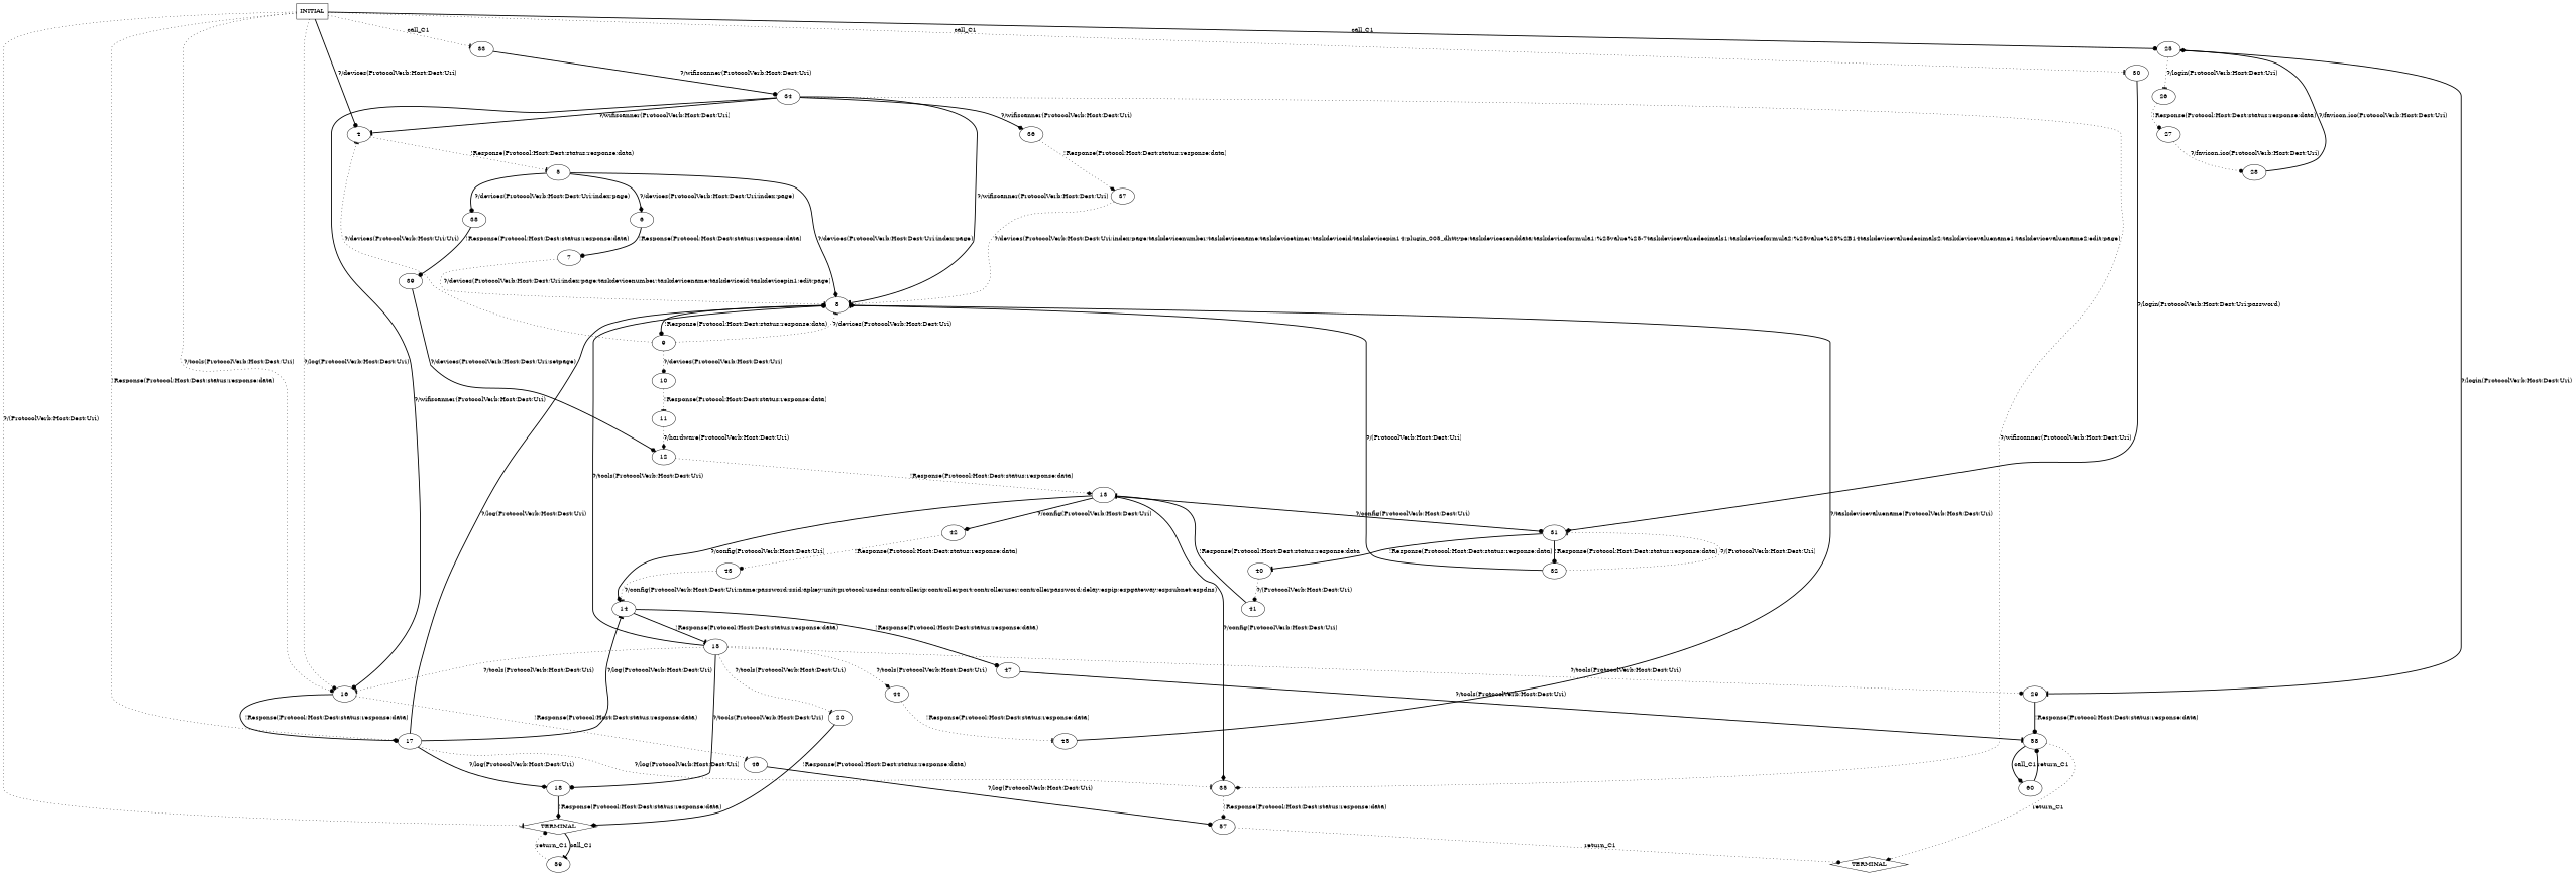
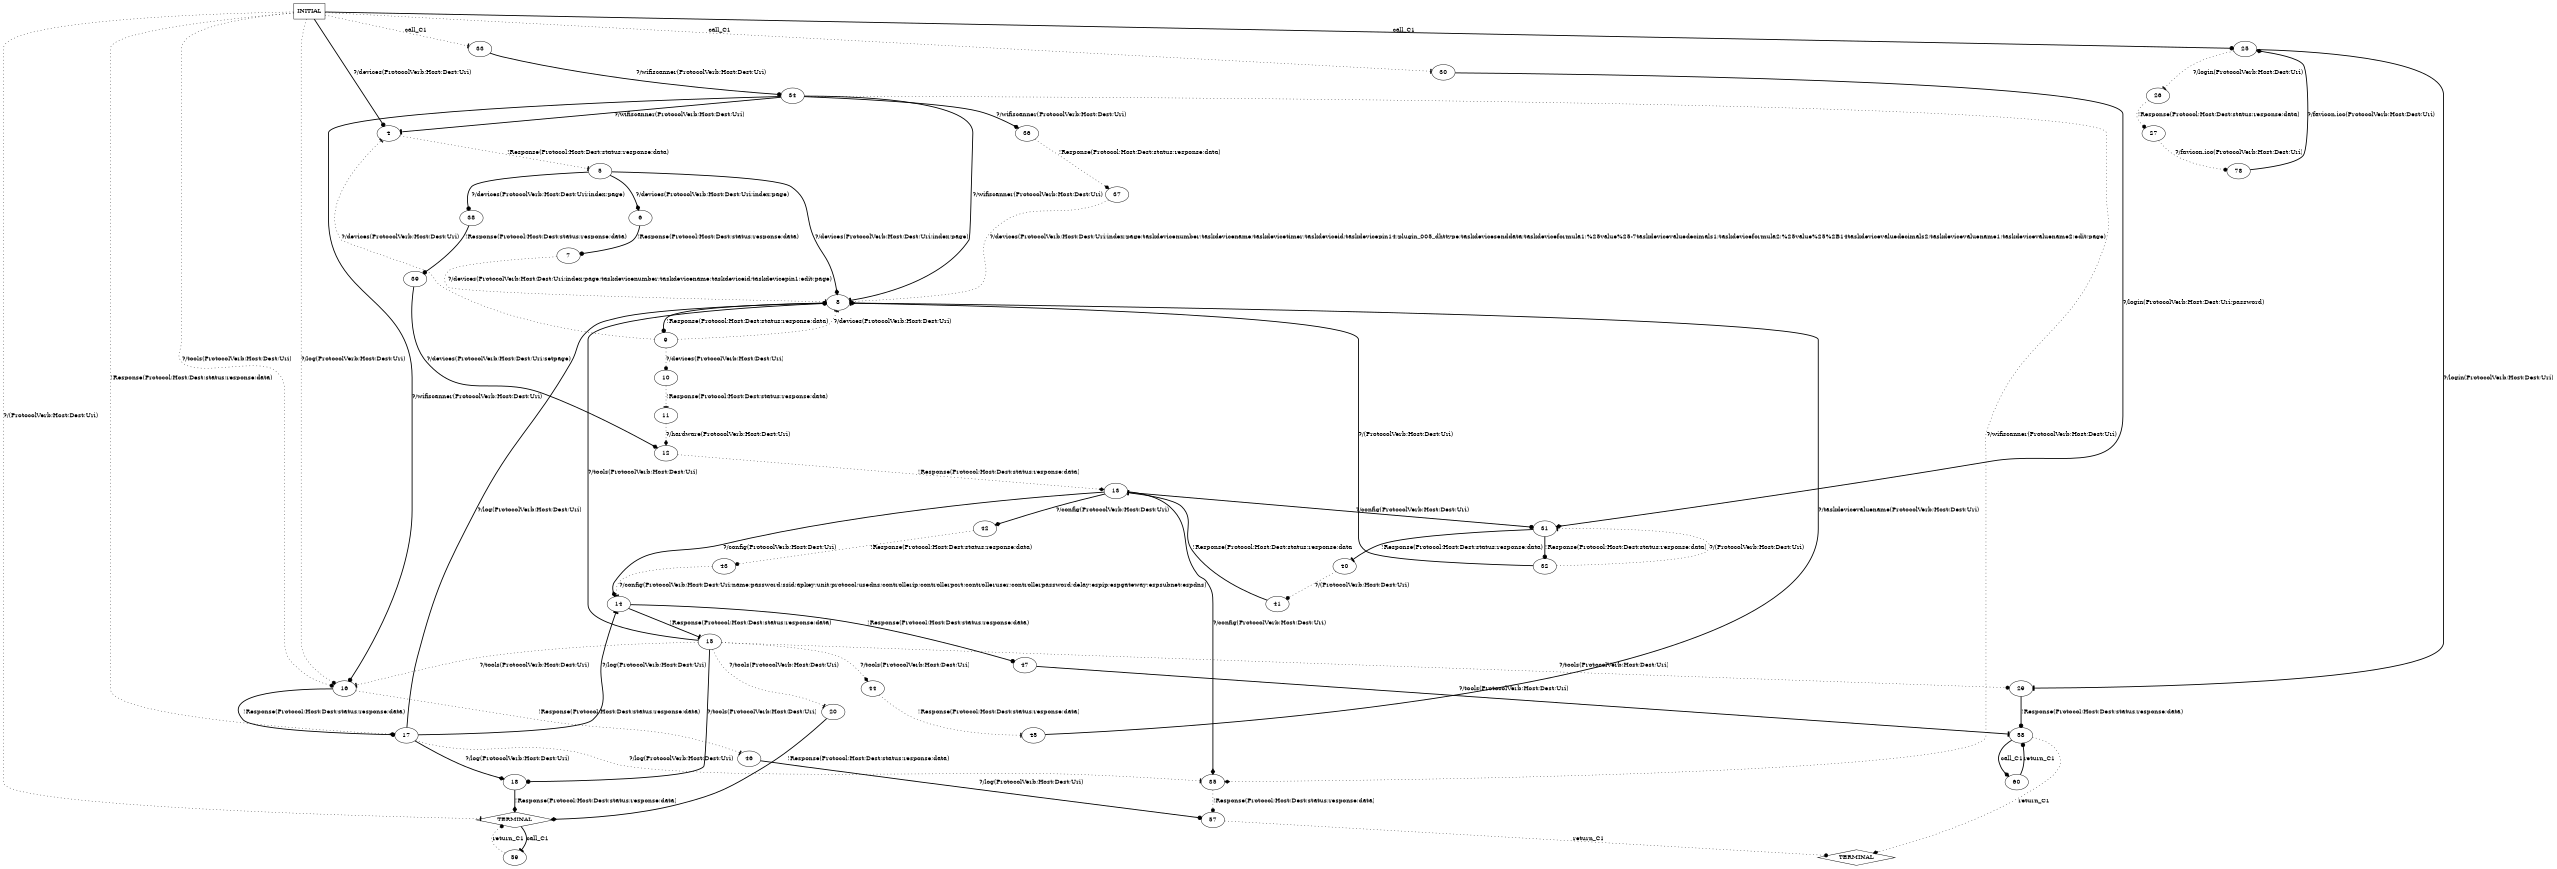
  digraph {
    edge [arrowhead=dot style=bold]
    n1 [label=INITIAL shape=box]
    n2 [label=TERMINAL shape=diamond]
    n3 [label=4]
    n4 [label=16]
    n5 [label=17]
    n6 [label=25]
    n7 [label=30]
    n8 [label=33]
    n9 [label=59]
    n10 [label=5]
    n11 [label=46]
    n12 [label=8]
    n13 [label=14]
    n14 [label=35]
    n15 [label=18]
    n16 [label=29]
    n17 [label=26]
    n18 [label=31]
    n19 [label=34]
    n20 [label=6]
    n21 [label=38]
    n22 [label=7]
    n23 [label=9]
    n24 [label=39]
    n25 [label=10]
    n26 [label=11]
    n27 [label=12]
    n28 [label=13]
    n29 [label=42]
    n30 [label=15]
    n31 [label=47]
    n32 [label=32]
    n33 [label=40]
    n34 [label=57]
    n35 [label=43]
    n36 [label=20]
    n37 [label=44]
    n38 [label=58]
    n39 [label=45]
    n40 [label=TERMINAL shape=diamond]
    n41 [label=27]
-   n42 [label=28]
+   n42 [label=78]
    n43 [label=60]
    n44 [label=41]
    n45 [label=36]
    n46 [label=37]
    n1 -> n2 [arrowhead=tee label="?/(ProtocolVerb;Host;Dest;Uri)" style=dotted]
    n1 -> n3 [label="?/devices(ProtocolVerb;Host;Dest;Uri)"]
    n1 -> n4 [label="?/log(ProtocolVerb;Host;Dest;Uri)" style=dotted]
    n1 -> n4 [label="?/tools(ProtocolVerb;Host;Dest;Uri)" style=dotted]
    n1 -> n5 [arrowhead=diamond label="!Response(Protocol;Host;Dest;status;response;data)" style=dotted]
    n1 -> n6 [label=call_C1]
    n1 -> n7 [arrowhead=tee label=call_C1 style=dotted]
    n1 -> n8 [arrowhead=tee label=call_C1 style=dotted]
    n2 -> n9 [arrowhead=tee label=call_C1]
    n3 -> n10 [arrowhead=tee label="!Response(Protocol;Host;Dest;status;response;data)" style=dotted]
    n4 -> n5 [label="!Response(Protocol;Host;Dest;status;response;data)"]
    n4 -> n11 [arrowhead=tee label="!Response(Protocol;Host;Dest;status;response;data)" style=dotted]
    n5 -> n12 [label="?/log(ProtocolVerb;Host;Dest;Uri)"]
    n5 -> n13 [arrowhead=tee label="?/log(ProtocolVerb;Host;Dest;Uri)"]
    n5 -> n14 [arrowhead=tee label="?/log(ProtocolVerb;Host;Dest;Uri)" style=dotted]
    n5 -> n15 [arrowhead=diamond label="?/log(ProtocolVerb;Host;Dest;Uri)"]
    n6 -> n16 [arrowhead=tee label="?/login(ProtocolVerb;Host;Dest;Uri)"]
    n6 -> n17 [arrowhead=tee label="?/login(ProtocolVerb;Host;Dest;Uri)" style=dotted]
    n7 -> n18 [arrowhead=diamond label="?/login(ProtocolVerb;Host;Dest;Uri;password)"]
    n8 -> n19 [label="?/wifiscanner(ProtocolVerb;Host;Dest;Uri)"]
    n9 -> n2 [label=return_C1 style=dotted]
    n10 -> n12 [arrowhead=diamond label="?/devices(ProtocolVerb;Host;Dest;Uri;index;page)"]
    n10 -> n20 [arrowhead=diamond label="?/devices(ProtocolVerb;Host;Dest;Uri;index;page)"]
    n10 -> n21 [label="?/devices(ProtocolVerb;Host;Dest;Uri;index;page)"]
    n11 -> n34 [label="?/log(ProtocolVerb;Host;Dest;Uri)"]
    n12 -> n23 [label="!Response(Protocol;Host;Dest;status;response;data)"]
    n13 -> n30 [arrowhead=tee label="!Response(Protocol;Host;Dest;status;response;data)"]
    n13 -> n31 [label="!Response(Protocol;Host;Dest;status;response;data)"]
    n14 -> n34 [label="!Response(Protocol;Host;Dest;status;response;data)" style=dotted]
    n15 -> n2 [arrowhead=diamond label="!Response(Protocol;Host;Dest;status;response;data)"]
    n16 -> n38 [label="!Response(Protocol;Host;Dest;status;response;data)"]
    n17 -> n41 [label="!Response(Protocol;Host;Dest;status;response;data)" style=dotted]
    n18 -> n32 [label="!Response(Protocol;Host;Dest;status;response;data)"]
    n18 -> n33 [arrowhead=tee label="!Response(Protocol;Host;Dest;status;response;data)"]
    n19 -> n3 [arrowhead=tee label="?/wifiscanner(ProtocolVerb;Host;Dest;Uri)"]
    n19 -> n4 [label="?/wifiscanner(ProtocolVerb;Host;Dest;Uri)"]
    n19 -> n12 [arrowhead=tee label="?/wifiscanner(ProtocolVerb;Host;Dest;Uri)"]
    n19 -> n14 [arrowhead=diamond label="?/wifiscanner(ProtocolVerb;Host;Dest;Uri)" style=dotted]
    n19 -> n45 [arrowhead=diamond label="?/wifiscanner(ProtocolVerb;Host;Dest;Uri)"]
    n20 -> n22 [label="!Response(Protocol;Host;Dest;status;response;data)"]
    n21 -> n24 [label="!Response(Protocol;Host;Dest;status;response;data)"]
    n22 -> n12 [arrowhead=tee label="?/devices(ProtocolVerb;Host;Dest;Uri;index;page;taskdevicenumber;taskdevicename;taskdeviceid;taskdevicepin1;edit;page)" style=dotted]
-   n23 -> n3 [arrowhead=tee label="?/devices(ProtocolVerb;Host;Uri;Uri)" style=dotted]
+   n23 -> n3 [arrowhead=tee label="?/devices(ProtocolVerb;Host;Dest;Uri)" style=dotted]
    n23 -> n12 [arrowhead=tee label="?/devices(ProtocolVerb;Host;Dest;Uri)" style=dotted]
    n23 -> n25 [label="?/devices(ProtocolVerb;Host;Dest;Uri)" style=dotted]
    n24 -> n27 [arrowhead=diamond label="?/devices(ProtocolVerb;Host;Dest;Uri;setpage)"]
    n25 -> n26 [arrowhead=tee label="!Response(Protocol;Host;Dest;status;response;data)" style=dotted]
    n26 -> n27 [arrowhead=diamond label="?/hardware(ProtocolVerb;Host;Dest;Uri)" style=dotted]
    n27 -> n28 [arrowhead=diamond label="!Response(Protocol;Host;Dest;status;response;data)" style=dotted]
    n28 -> n13 [arrowhead=diamond label="?/config(ProtocolVerb;Host;Dest;Uri)"]
    n28 -> n14 [arrowhead=diamond label="?/config(ProtocolVerb;Host;Dest;Uri)"]
    n28 -> n18 [label="?/config(ProtocolVerb;Host;Dest;Uri)"]
    n28 -> n29 [arrowhead=diamond label="?/config(ProtocolVerb;Host;Dest;Uri)"]
    n29 -> n35 [label="!Response(Protocol;Host;Dest;status;response;data)" style=dotted]
    n30 -> n4 [arrowhead=tee label="?/tools(ProtocolVerb;Host;Dest;Uri)" style=dotted]
    n30 -> n12 [label="?/tools(ProtocolVerb;Host;Dest;Uri)"]
    n30 -> n15 [label="?/tools(ProtocolVerb;Host;Dest;Uri)"]
    n30 -> n16 [label="?/tools(ProtocolVerb;Host;Dest;Uri)" style=dotted]
    n30 -> n36 [arrowhead=tee label="?/tools(ProtocolVerb;Host;Dest;Uri)" style=dotted]
    n30 -> n37 [arrowhead=diamond label="?/tools(ProtocolVerb;Host;Dest;Uri)" style=dotted]
    n31 -> n38 [arrowhead=tee label="?/tools(ProtocolVerb;Host;Dest;Uri)"]
    n32 -> n12 [arrowhead=tee label="?/(ProtocolVerb;Host;Dest;Uri)"]
    n32 -> n18 [arrowhead=tee label="?/(ProtocolVerb;Host;Dest;Uri)" style=dotted]
    n33 -> n44 [label="?/(ProtocolVerb;Host;Dest;Uri)" style=dotted]
    n34 -> n40 [label=return_C1 style=dotted]
    n35 -> n13 [arrowhead=tee label="?/config(ProtocolVerb;Host;Dest;Uri;name;password;ssid;apkey;unit;protocol;usedns;controllerip;controllerport;controlleruser;controllerpassword;delay;espip;espgateway;espsubnet;espdns)" style=dotted]
    n36 -> n2 [arrowhead=diamond label="!Response(Protocol;Host;Dest;status;response;data)"]
    n37 -> n39 [arrowhead=tee label="!Response(Protocol;Host;Dest;status;response;data)" style=dotted]
    n38 -> n40 [arrowhead=diamond label=return_C1 style=dotted]
    n38 -> n43 [arrowhead=diamond label=call_C1]
    n39 -> n12 [arrowhead=diamond label="?/taskdevicevaluename(ProtocolVerb;Host;Dest;Uri)"]
    n41 -> n42 [label="?/favicon.ico(ProtocolVerb;Host;Dest;Uri)" style=dotted]
    n42 -> n6 [arrowhead=diamond label="?/favicon.ico(ProtocolVerb;Host;Dest;Uri)"]
    n43 -> n38 [label=return_C1]
    n44 -> n28 [arrowhead=tee label="!Response(Protocol;Host;Dest;status;response;data"]
    n45 -> n46 [arrowhead=diamond label="!Response(Protocol;Host;Dest;status;response;data)" style=dotted]
    n46 -> n12 [arrowhead=tee label="?/devices(ProtocolVerb;Host;Dest;Uri;index;page;taskdevicenumber;taskdevicename;taskdevicetimer;taskdeviceid;taskdevicepin14;plugin_005_dhttype;taskdevicesenddata;taskdeviceformula1;%25value%25-7taskdevicevaluedecimals1;taskdeviceformula2;%25value%25%2B14taskdevicevaluedecimals2;taskdevicevaluename1;taskdevicevaluename2;edit;page)" style=dotted]
  }
